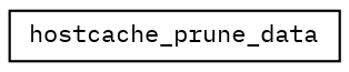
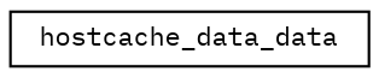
  digraph {
    rankdir=LR
    fontname="IBM Plex Mono"
-   n1 [color=black fillcolor=white fontname="IBM Plex Mono" fontsize=10 height=0.2 label=hostcache_prune_data shape=record style=filled width=0.4]
+   n1 [color=black fillcolor=white fontname="IBM Plex Mono" fontsize=10 height=0.2 label=hostcache_data_data shape=record style=filled width=0.4]
  }
